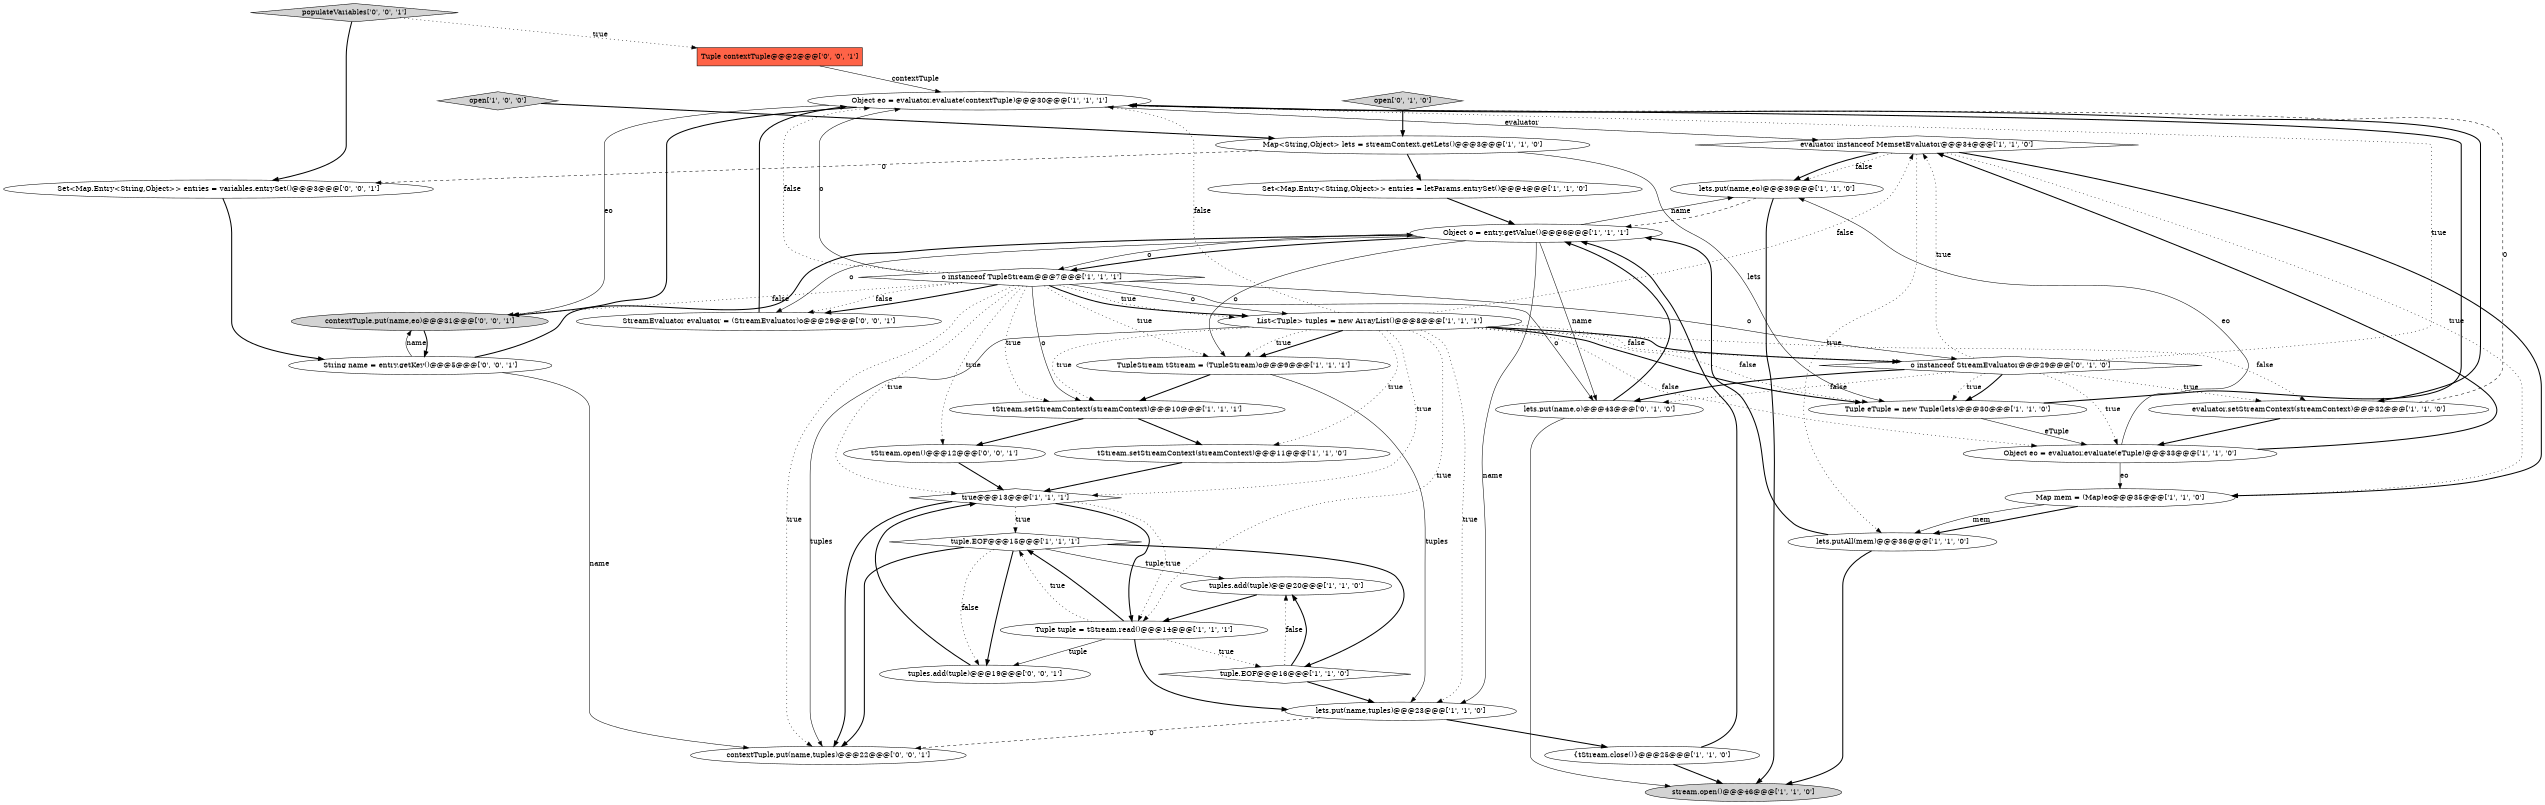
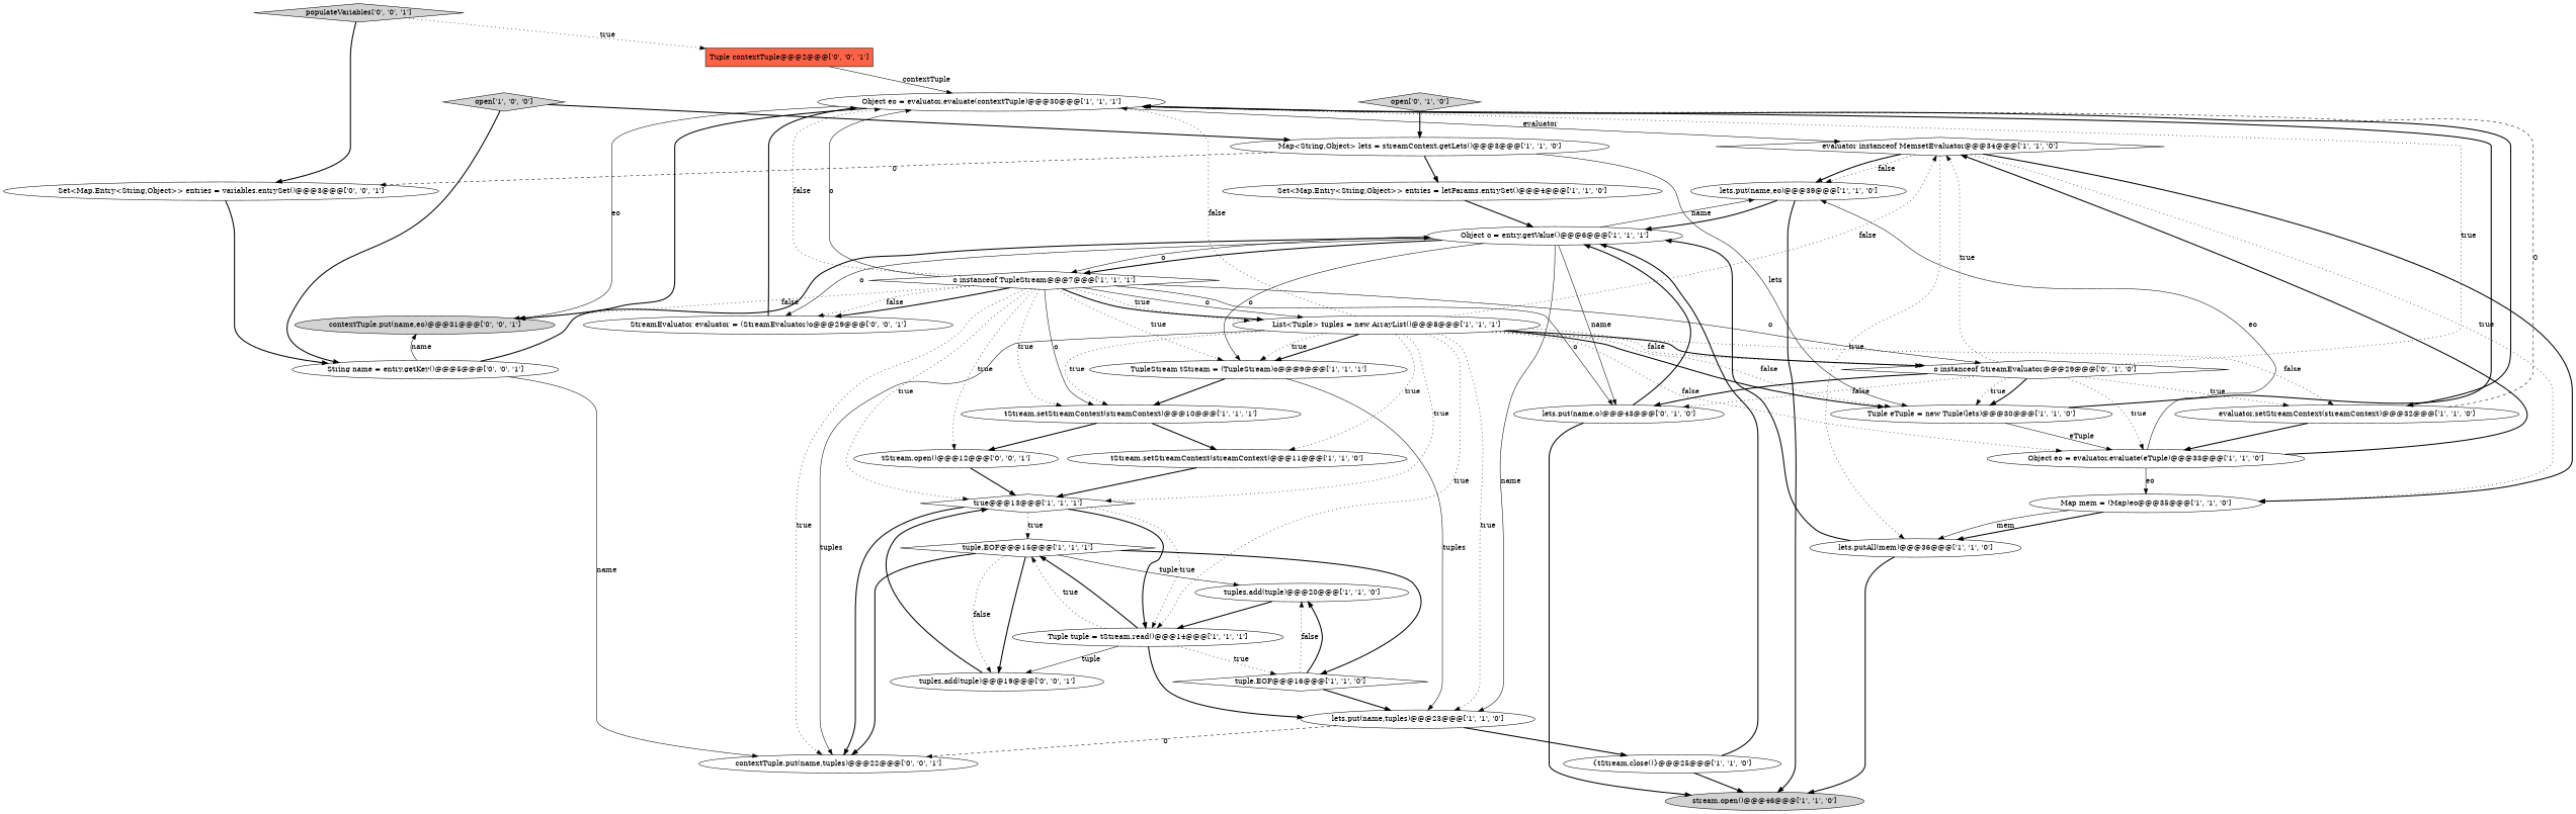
  digraph {
    node [fillcolor=white shape=ellipse style=filled]
    edge [style=bold]
    n1 [fillcolor=lightgray label="populateVariables['0', '0', '1']" shape=diamond]
    n2 [fillcolor=tomato label="Tuple contextTuple@@@2@@@['0', '0', '1']" shape=box]
    n3 [label="Set<Map.Entry<String,Object>> entries = variables.entrySet()@@@3@@@['0', '0', '1']"]
    n4 [label="Object eo = evaluator.evaluate(contextTuple)@@@30@@@['1', '1', '1']"]
    n5 [label="String name = entry.getKey()@@@5@@@['0', '0', '1']"]
    n6 [label="Tuple eTuple = new Tuple(lets)@@@30@@@['1', '1', '0']"]
    n7 [label="Object eo = evaluator.evaluate(eTuple)@@@33@@@['1', '1', '0']"]
    n8 [label="lets.put(name,eo)@@@39@@@['1', '1', '0']"]
    n9 [label="evaluator instanceof MemsetEvaluator@@@34@@@['1', '1', '0']" shape=diamond]
    n10 [label="Map mem = (Map)eo@@@35@@@['1', '1', '0']"]
    n11 [fillcolor=lightgray label="contextTuple.put(name,eo)@@@31@@@['0', '0', '1']"]
    n12 [label="evaluator.setStreamContext(streamContext)@@@32@@@['1', '1', '0']"]
    n13 [fillcolor=lightgray label="stream.open()@@@46@@@['1', '1', '0']"]
    n14 [label="Object o = entry.getValue()@@@6@@@['1', '1', '1']"]
    n15 [label="lets.putAll(mem)@@@36@@@['1', '1', '0']"]
    n16 [label="lets.put(name,tuples)@@@23@@@['1', '1', '0']"]
    n17 [label="contextTuple.put(name,tuples)@@@22@@@['0', '0', '1']"]
    n18 [label="{tStream.close()}@@@25@@@['1', '1', '0']"]
    n19 [label="o instanceof TupleStream@@@7@@@['1', '1', '1']" shape=diamond]
    n20 [label="TupleStream tStream = (TupleStream)o@@@9@@@['1', '1', '1']"]
    n21 [label="o instanceof StreamEvaluator@@@29@@@['0', '1', '0']" shape=diamond]
    n22 [label="true@@@13@@@['1', '1', '1']" shape=diamond]
    n23 [label="tStream.open()@@@12@@@['0', '0', '1']"]
    n24 [label="lets.put(name,o)@@@43@@@['0', '1', '0']"]
    n25 [label="StreamEvaluator evaluator = (StreamEvaluator)o@@@29@@@['0', '0', '1']"]
    n26 [label="List<Tuple> tuples = new ArrayList()@@@8@@@['1', '1', '1']"]
    n27 [label="tStream.setStreamContext(streamContext)@@@10@@@['1', '1', '1']"]
    n28 [label="tuple.EOF@@@15@@@['1', '1', '1']" shape=diamond]
    n29 [label="Tuple tuple = tStream.read()@@@14@@@['1', '1', '1']"]
    n30 [label="tStream.setStreamContext(streamContext)@@@11@@@['1', '1', '0']"]
    n31 [fillcolor=lightgray label="open['0', '1', '0']" shape=diamond]
    n32 [label="Map<String,Object> lets = streamContext.getLets()@@@3@@@['1', '1', '0']"]
    n33 [label="Set<Map.Entry<String,Object>> entries = letParams.entrySet()@@@4@@@['1', '1', '0']"]
    n34 [label="tuples.add(tuple)@@@19@@@['0', '0', '1']"]
    n35 [label="tuples.add(tuple)@@@20@@@['1', '1', '0']"]
    n36 [label="tuple.EOF@@@16@@@['1', '1', '0']" shape=diamond]
    n37 [fillcolor=lightgray label="open['1', '0', '0']" shape=diamond]
    n1 -> n2 [label=true style=dotted]
    n1 -> n3
    n2 -> n4 [label=contextTuple style=solid]
    n3 -> n5
    n4 -> n9 [label=evaluator style=solid]
    n4 -> n11
    n4 -> n11 [label=eo style=solid]
    n4 -> n12
    n5 -> n11 [label=name style=solid]
    n5 -> n14
    n5 -> n17 [label=name style=solid]
    n6 -> n4
    n6 -> n7 [label=eTuple style=solid]
    n7 -> n8 [label=eo style=solid]
    n7 -> n9
    n7 -> n10 [label=eo style=solid]
    n8 -> n13
-   n8 -> n14 [style=dashed]
+   n8 -> n14
    n9 -> n8 [label=false style=dotted]
    n9 -> n8
    n9 -> n10 [label=true style=dotted]
    n9 -> n10
    n9 -> n15 [label=true style=dotted]
    n10 -> n15
    n10 -> n15 [label=mem style=solid]
-   n11 -> n5
+   n37 -> n5
    n12 -> n4 [label=0 style=dashed]
    n12 -> n7
    n14 -> n8 [label=name style=solid]
    n14 -> n16 [label=name style=solid]
    n14 -> n19
    n14 -> n19 [label=o style=solid]
    n14 -> n20 [label=o style=solid]
    n14 -> n24 [label=name style=solid]
    n14 -> n25 [label=o style=solid]
    n15 -> n13
    n15 -> n14
    n16 -> n17 [label=0 style=dashed]
    n16 -> n18
    n18 -> n13
    n18 -> n14
    n19 -> n4 [label=false style=dotted]
    n19 -> n4 [label=o style=solid]
    n19 -> n11 [label=false style=dotted]
    n19 -> n17 [label=true style=dotted]
    n19 -> n20 [label=true style=dotted]
    n19 -> n21 [label=o style=solid]
    n19 -> n22 [label=true style=dotted]
    n19 -> n23 [label=true style=dotted]
    n19 -> n24 [label=o style=solid]
    n19 -> n25
    n19 -> n25 [label=false style=dotted]
    n19 -> n26 [label=o style=solid]
    n19 -> n26
    n19 -> n26 [label=true style=dotted]
    n19 -> n27 [label=true style=dotted]
    n19 -> n27 [label=o style=solid]
    n20 -> n16 [label=tuples style=solid]
    n20 -> n27
    n21 -> n4 [label=true style=dotted]
    n21 -> n6 [label=true style=dotted]
    n21 -> n6
    n21 -> n7 [label=true style=dotted]
    n21 -> n9 [label=true style=dotted]
    n21 -> n12 [label=true style=dotted]
    n21 -> n24
    n21 -> n24 [label=false style=dotted]
    n22 -> n17
    n22 -> n28 [label=true style=dotted]
    n22 -> n29
    n22 -> n29 [label=true style=dotted]
    n23 -> n22
-   n24 -> n13 [style=solid]
+   n24 -> n13
    n24 -> n14
    n25 -> n4
    n26 -> n4 [label=false style=dotted]
    n26 -> n6
    n26 -> n6 [label=false style=dotted]
    n26 -> n7 [label=false style=dotted]
    n26 -> n9 [label=false style=dotted]
    n26 -> n12 [label=false style=dotted]
    n26 -> n16 [label=true style=dotted]
    n26 -> n17 [label=tuples style=solid]
    n26 -> n20
    n26 -> n20 [label=true style=dotted]
    n26 -> n21
    n26 -> n21 [label=false style=dotted]
    n26 -> n22 [label=true style=dotted]
    n26 -> n27 [label=true style=dotted]
    n26 -> n29 [label=true style=dotted]
    n26 -> n30 [label=true style=dotted]
    n27 -> n23
    n27 -> n30
    n28 -> n17
    n28 -> n34 [label=false style=dotted]
    n28 -> n34
    n28 -> n35 [label=tuple style=solid]
    n28 -> n36
    n29 -> n16
    n29 -> n28 [label=true style=dotted]
    n29 -> n28
    n29 -> n34 [label=tuple style=solid]
    n29 -> n36 [label=true style=dotted]
    n30 -> n22
    n31 -> n32
    n32 -> n3 [label=0 style=dashed]
    n32 -> n6 [label=lets style=solid]
    n32 -> n33
    n33 -> n14
    n34 -> n22
    n35 -> n29
    n36 -> n16
    n36 -> n35 [label=false style=dotted]
    n36 -> n35
    n37 -> n32
  }
